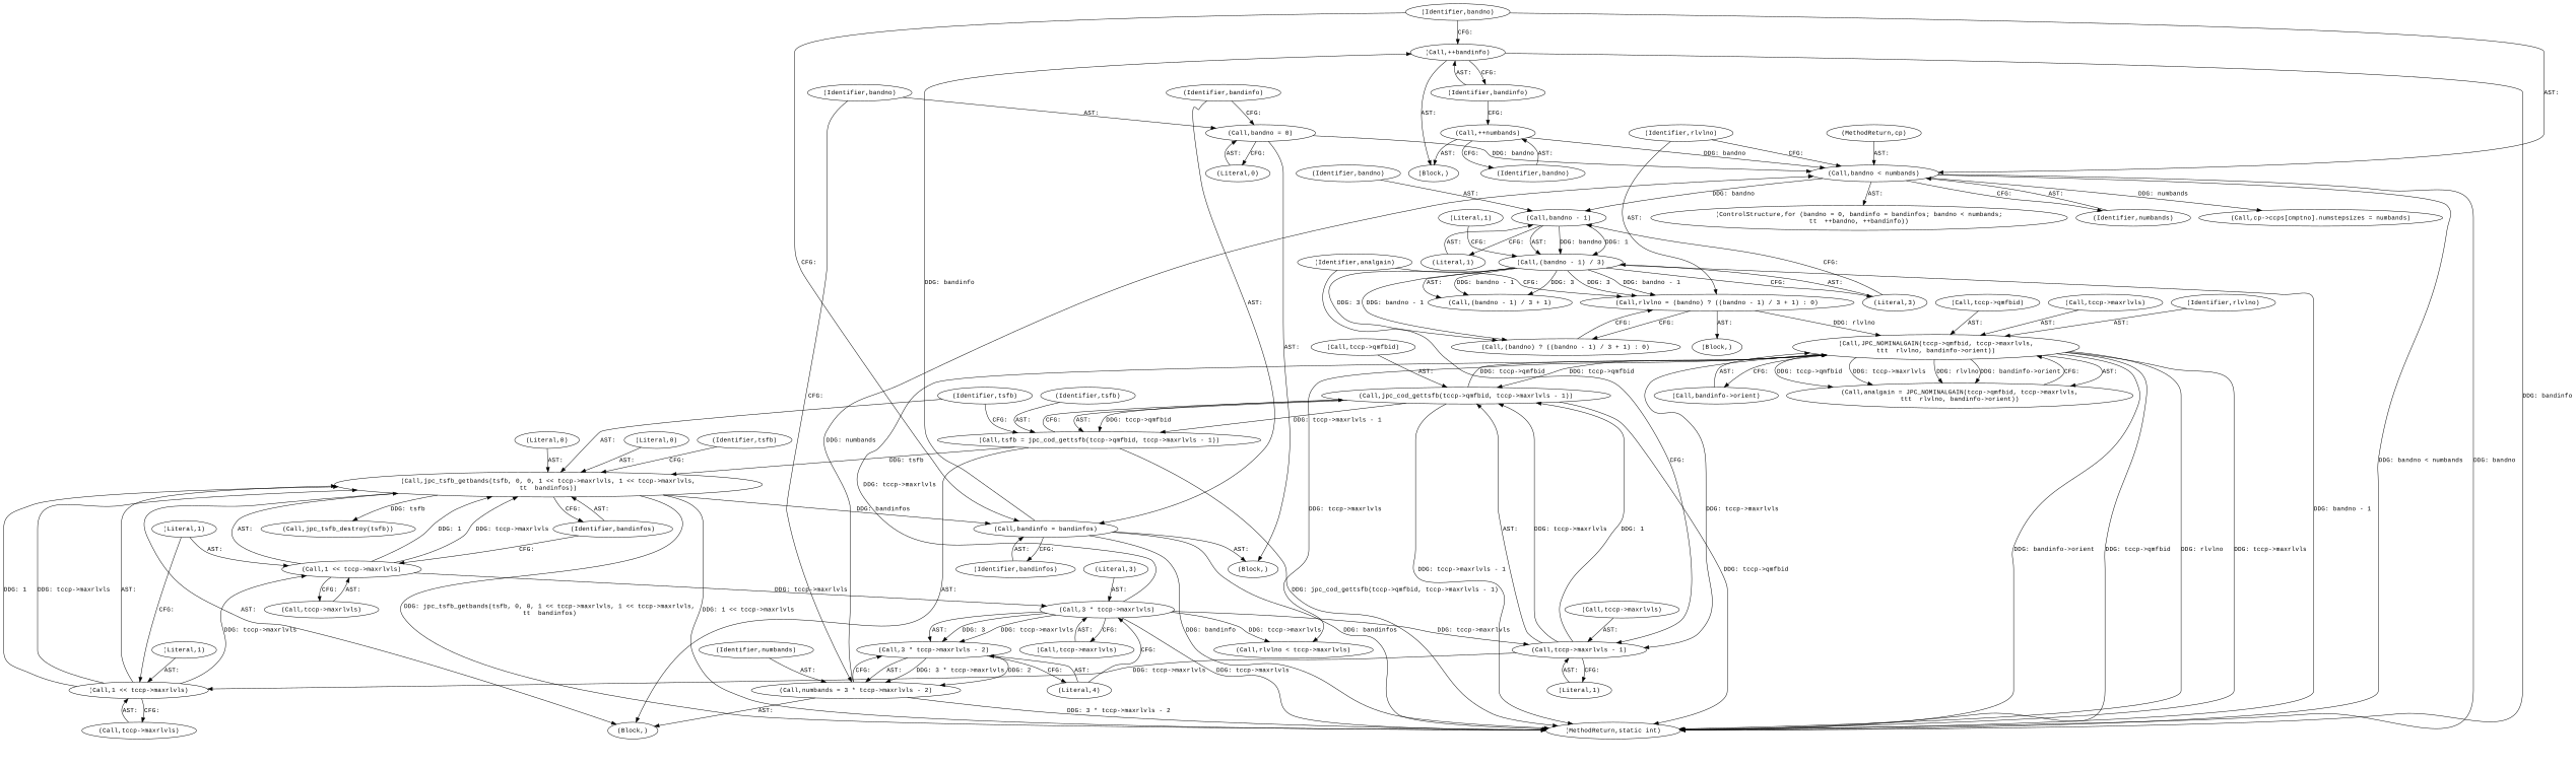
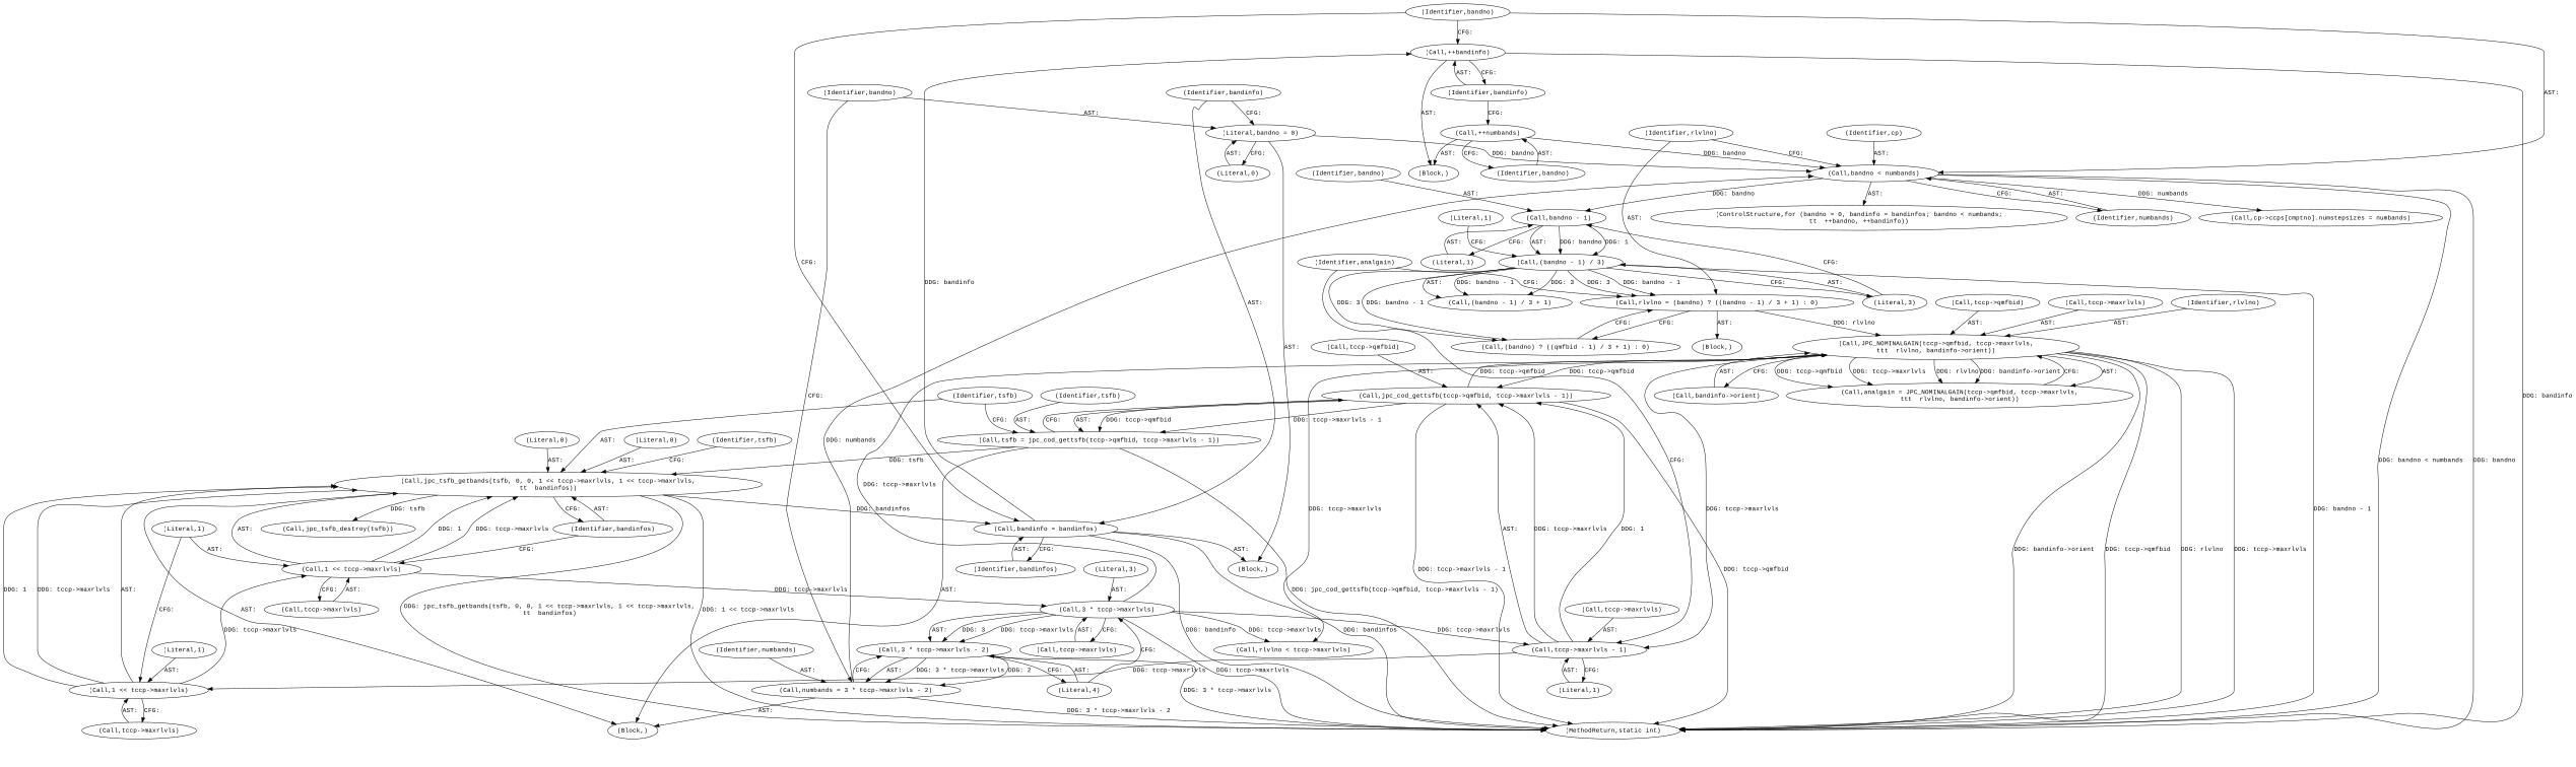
  digraph {
    fontname="Liberation Mono"
    node [fontname="Liberation Mono"]
    edge [fontname="Liberation Mono"]
    n1 [label="(Call,++bandinfo)"]
    n2 [label="(MethodReturn,static int)"]
    n3 [label="(Identifier,bandinfo)"]
    n4 [label="(Block,)"]
    n5 [label="(Call,++numbands)"]
    n6 [label="(Call,bandinfo = bandinfos)"]
    n7 [label="(Identifier,bandinfos)"]
    n8 [label="(Block,)"]
    n9 [label="(Call,jpc_tsfb_getbands(tsfb, 0, 0, 1 << tccp->maxrlvls, 1 << tccp->maxrlvls,\n\t\t  bandinfos))"]
    n10 [label="(Call,jpc_tsfb_destroy(tsfb))"]
    n11 [label="(Identifier,bandinfos)"]
    n12 [label="(Block,)"]
    n13 [label="(Call,1 << tccp->maxrlvls)"]
    n14 [label="(Call,tsfb = jpc_cod_gettsfb(tccp->qmfbid, tccp->maxrlvls - 1))"]
    n15 [label="(Call,jpc_cod_gettsfb(tccp->qmfbid, tccp->maxrlvls - 1))"]
    n16 [label="(Call,JPC_NOMINALGAIN(tccp->qmfbid, tccp->maxrlvls,\n\t\t\t  rlvlno, bandinfo->orient))"]
    n17 [label="(Call,tccp->maxrlvls - 1)"]
    n18 [label="(Call,bandinfo->orient)"]
    n19 [label="(Call,analgain = JPC_NOMINALGAIN(tccp->qmfbid, tccp->maxrlvls,\n\t\t\t  rlvlno, bandinfo->orient))"]
    n20 [label="(Call,rlvlno < tccp->maxrlvls)"]
    n21 [label="(Call,1 << tccp->maxrlvls)"]
    n22 [label="(Literal,1)"]
    n23 [label="(Call,3 * tccp->maxrlvls)"]
    n24 [label="(Call,3 * tccp->maxrlvls - 2)"]
    n25 [label="(Call,tccp->maxrlvls)"]
    n26 [label="(Call,numbands = 3 * tccp->maxrlvls - 2)"]
    n27 [label="(Literal,4)"]
    n28 [label="(Call,tccp->maxrlvls)"]
    n29 [label="(Call,tccp->maxrlvls)"]
    n30 [label="(Call,rlvlno = (bandno) ? ((bandno - 1) / 3 + 1) : 0)"]
    n31 [label="(Block,)"]
-   n32 [label="(Call,(bandno) ? ((bandno - 1) / 3 + 1) : 0)"]
+   n32 [label="(Call,(bandno) ? ((qmfbid - 1) / 3 + 1) : 0)"]
    n33 [label="(Call,(bandno - 1) / 3)"]
    n34 [label="(Literal,3)"]
    n35 [label="(Call,(bandno - 1) / 3 + 1)"]
    n36 [label="(Call,bandno - 1)"]
    n37 [label="(Literal,1)"]
    n38 [label="(Call,bandno < numbands)"]
    n39 [label="(Call,cp->ccps[cmptno].numstepsizes = numbands)"]
    n40 [label="(ControlStructure,for (bandno = 0, bandinfo = bandinfos; bandno < numbands;\n\t\t  ++bandno, ++bandinfo))"]
    n41 [label="(Identifier,numbands)"]
    n42 [label="(Identifier,bandno)"]
-   n43 [label="(Call,bandno = 0)"]
+   n43 [label="(Literal,bandno = 0)"]
    n44 [label="(Literal,0)"]
    n45 [label="(Identifier,analgain)"]
    n46 [label="(Literal,1)"]
    n47 [label="(Literal,1)"]
    n48 [label="(Identifier,numbands)"]
    n49 [label="(Identifier,tsfb)"]
    n50 [label="(Identifier,bandinfo)"]
    n51 [label="(Identifier,tsfb)"]
    n52 [label="(Call,tccp->maxrlvls)"]
    n53 [label="(Literal,1)"]
    n54 [label="(Literal,0)"]
    n55 [label="(Identifier,bandno)"]
    n56 [label="(Literal,3)"]
    n57 [label="(Identifier,rlvlno)"]
    n58 [label="(Call,tccp->qmfbid)"]
    n59 [label="(Call,tccp->qmfbid)"]
    n60 [label="(Call,tccp->maxrlvls)"]
    n61 [label="(Identifier,tsfb)"]
    n62 [label="(Identifier,rlvlno)"]
    n63 [label="(Literal,0)"]
    n64 [label="(Identifier,bandno)"]
-   n65 [label="(MethodReturn,cp)"]
+   n65 [label="(Identifier,cp)"]
    n66 [label="(Identifier,bandno)"]
    n1 -> n2 [label="DDG: bandinfo"]
    n1 -> n3 [label="CFG: "]
    n1 -> n4 [label="AST: "]
    n3 -> n1 [label="AST: "]
    n3 -> n5 [label="CFG: "]
    n5 -> n4 [label="AST: "]
    n5 -> n38 [label="DDG: bandno"]
    n5 -> n42 [label="CFG: "]
    n6 -> n1 [label="DDG: bandinfo"]
    n6 -> n2 [label="DDG: bandinfos"]
    n6 -> n2 [label="DDG: bandinfo"]
    n6 -> n7 [label="CFG: "]
    n6 -> n8 [label="AST: "]
    n7 -> n6 [label="AST: "]
    n9 -> n2 [label="DDG: 1 << tccp->maxrlvls"]
    n9 -> n2 [label="DDG: jpc_tsfb_getbands(tsfb, 0, 0, 1 << tccp->maxrlvls, 1 << tccp->maxrlvls,\n\t\t  bandinfos)"]
    n9 -> n6 [label="DDG: bandinfos"]
    n9 -> n10 [label="DDG: tsfb"]
    n9 -> n11 [label="CFG: "]
    n9 -> n12 [label="AST: "]
    n11 -> n9 [label="AST: "]
    n11 -> n13 [label="CFG: "]
    n13 -> n9 [label="AST: "]
    n13 -> n9 [label="DDG: 1"]
    n13 -> n9 [label="DDG: tccp->maxrlvls"]
    n13 -> n23 [label="DDG: tccp->maxrlvls"]
    n13 -> n28 [label="CFG: "]
    n14 -> n2 [label="DDG: jpc_cod_gettsfb(tccp->qmfbid, tccp->maxrlvls - 1)"]
    n14 -> n9 [label="DDG: tsfb"]
    n14 -> n12 [label="AST: "]
    n14 -> n15 [label="CFG: "]
    n15 -> n2 [label="DDG: tccp->qmfbid"]
    n15 -> n2 [label="DDG: tccp->maxrlvls - 1"]
    n15 -> n14 [label="AST: "]
    n15 -> n14 [label="DDG: tccp->qmfbid"]
    n15 -> n14 [label="DDG: tccp->maxrlvls - 1"]
    n15 -> n16 [label="DDG: tccp->qmfbid"]
    n16 -> n2 [label="DDG: bandinfo->orient"]
    n16 -> n2 [label="DDG: tccp->qmfbid"]
    n16 -> n2 [label="DDG: rlvlno"]
    n16 -> n2 [label="DDG: tccp->maxrlvls"]
    n16 -> n15 [label="DDG: tccp->qmfbid"]
    n16 -> n17 [label="DDG: tccp->maxrlvls"]
    n16 -> n18 [label="CFG: "]
    n16 -> n19 [label="AST: "]
    n16 -> n19 [label="DDG: tccp->qmfbid"]
    n16 -> n19 [label="DDG: tccp->maxrlvls"]
    n16 -> n19 [label="DDG: rlvlno"]
    n16 -> n19 [label="DDG: bandinfo->orient"]
    n16 -> n20 [label="DDG: tccp->maxrlvls"]
    n17 -> n15 [label="AST: "]
    n17 -> n15 [label="DDG: tccp->maxrlvls"]
    n17 -> n15 [label="DDG: 1"]
    n17 -> n21 [label="DDG: tccp->maxrlvls"]
    n17 -> n22 [label="CFG: "]
    n18 -> n16 [label="AST: "]
    n19 -> n16 [label="CFG: "]
    n21 -> n9 [label="AST: "]
    n21 -> n9 [label="DDG: 1"]
    n21 -> n9 [label="DDG: tccp->maxrlvls"]
    n21 -> n13 [label="DDG: tccp->maxrlvls"]
    n21 -> n29 [label="CFG: "]
    n22 -> n17 [label="AST: "]
    n23 -> n2 [label="DDG: tccp->maxrlvls"]
    n23 -> n16 [label="DDG: tccp->maxrlvls"]
    n23 -> n17 [label="DDG: tccp->maxrlvls"]
    n23 -> n20 [label="DDG: tccp->maxrlvls"]
    n23 -> n24 [label="AST: "]
    n23 -> n24 [label="DDG: 3"]
    n23 -> n24 [label="DDG: tccp->maxrlvls"]
    n23 -> n25 [label="CFG: "]
+   n24 -> n2 [label="DDG: 3 * tccp->maxrlvls"]
    n24 -> n26 [label="AST: "]
    n24 -> n26 [label="DDG: 3 * tccp->maxrlvls"]
    n24 -> n26 [label="DDG: 2"]
    n24 -> n27 [label="CFG: "]
    n25 -> n23 [label="AST: "]
    n26 -> n2 [label="DDG: 3 * tccp->maxrlvls - 2"]
    n26 -> n12 [label="AST: "]
    n26 -> n24 [label="CFG: "]
    n26 -> n38 [label="DDG: numbands"]
    n27 -> n23 [label="CFG: "]
    n27 -> n24 [label="AST: "]
    n28 -> n13 [label="AST: "]
    n29 -> n21 [label="AST: "]
    n30 -> n16 [label="DDG: rlvlno"]
    n30 -> n31 [label="AST: "]
    n30 -> n32 [label="CFG: "]
    n32 -> n30 [label="CFG: "]
    n33 -> n2 [label="DDG: bandno - 1"]
    n33 -> n30 [label="DDG: bandno - 1"]
    n33 -> n30 [label="DDG: 3"]
    n33 -> n32 [label="DDG: bandno - 1"]
    n33 -> n32 [label="DDG: 3"]
    n33 -> n34 [label="CFG: "]
    n33 -> n35 [label="AST: "]
    n33 -> n35 [label="DDG: bandno - 1"]
    n33 -> n35 [label="DDG: 3"]
    n34 -> n33 [label="AST: "]
    n34 -> n36 [label="CFG: "]
    n36 -> n33 [label="AST: "]
    n36 -> n33 [label="DDG: bandno"]
    n36 -> n33 [label="DDG: 1"]
    n36 -> n37 [label="CFG: "]
    n37 -> n36 [label="AST: "]
    n38 -> n2 [label="DDG: bandno < numbands"]
    n38 -> n2 [label="DDG: bandno"]
    n38 -> n36 [label="DDG: bandno"]
    n38 -> n39 [label="DDG: numbands"]
    n38 -> n40 [label="AST: "]
    n38 -> n41 [label="CFG: "]
    n41 -> n38 [label="AST: "]
    n42 -> n5 [label="AST: "]
    n43 -> n8 [label="AST: "]
    n43 -> n38 [label="DDG: bandno"]
    n43 -> n44 [label="CFG: "]
    n44 -> n43 [label="AST: "]
    n45 -> n17 [label="CFG: "]
    n45 -> n30 [label="CFG: "]
    n46 -> n33 [label="CFG: "]
    n47 -> n21 [label="AST: "]
    n48 -> n26 [label="AST: "]
    n49 -> n9 [label="CFG: "]
    n50 -> n6 [label="AST: "]
    n50 -> n43 [label="CFG: "]
    n51 -> n14 [label="AST: "]
    n52 -> n16 [label="AST: "]
    n53 -> n13 [label="AST: "]
    n53 -> n21 [label="CFG: "]
    n54 -> n9 [label="AST: "]
    n55 -> n36 [label="AST: "]
    n56 -> n23 [label="AST: "]
    n57 -> n16 [label="AST: "]
    n58 -> n15 [label="AST: "]
    n59 -> n16 [label="AST: "]
    n60 -> n17 [label="AST: "]
    n61 -> n9 [label="AST: "]
    n61 -> n14 [label="CFG: "]
    n62 -> n30 [label="AST: "]
    n62 -> n38 [label="CFG: "]
    n63 -> n9 [label="AST: "]
    n64 -> n1 [label="CFG: "]
    n64 -> n6 [label="CFG: "]
    n64 -> n38 [label="AST: "]
    n65 -> n38 [label="AST: "]
    n66 -> n26 [label="CFG: "]
    n66 -> n43 [label="AST: "]
  }
